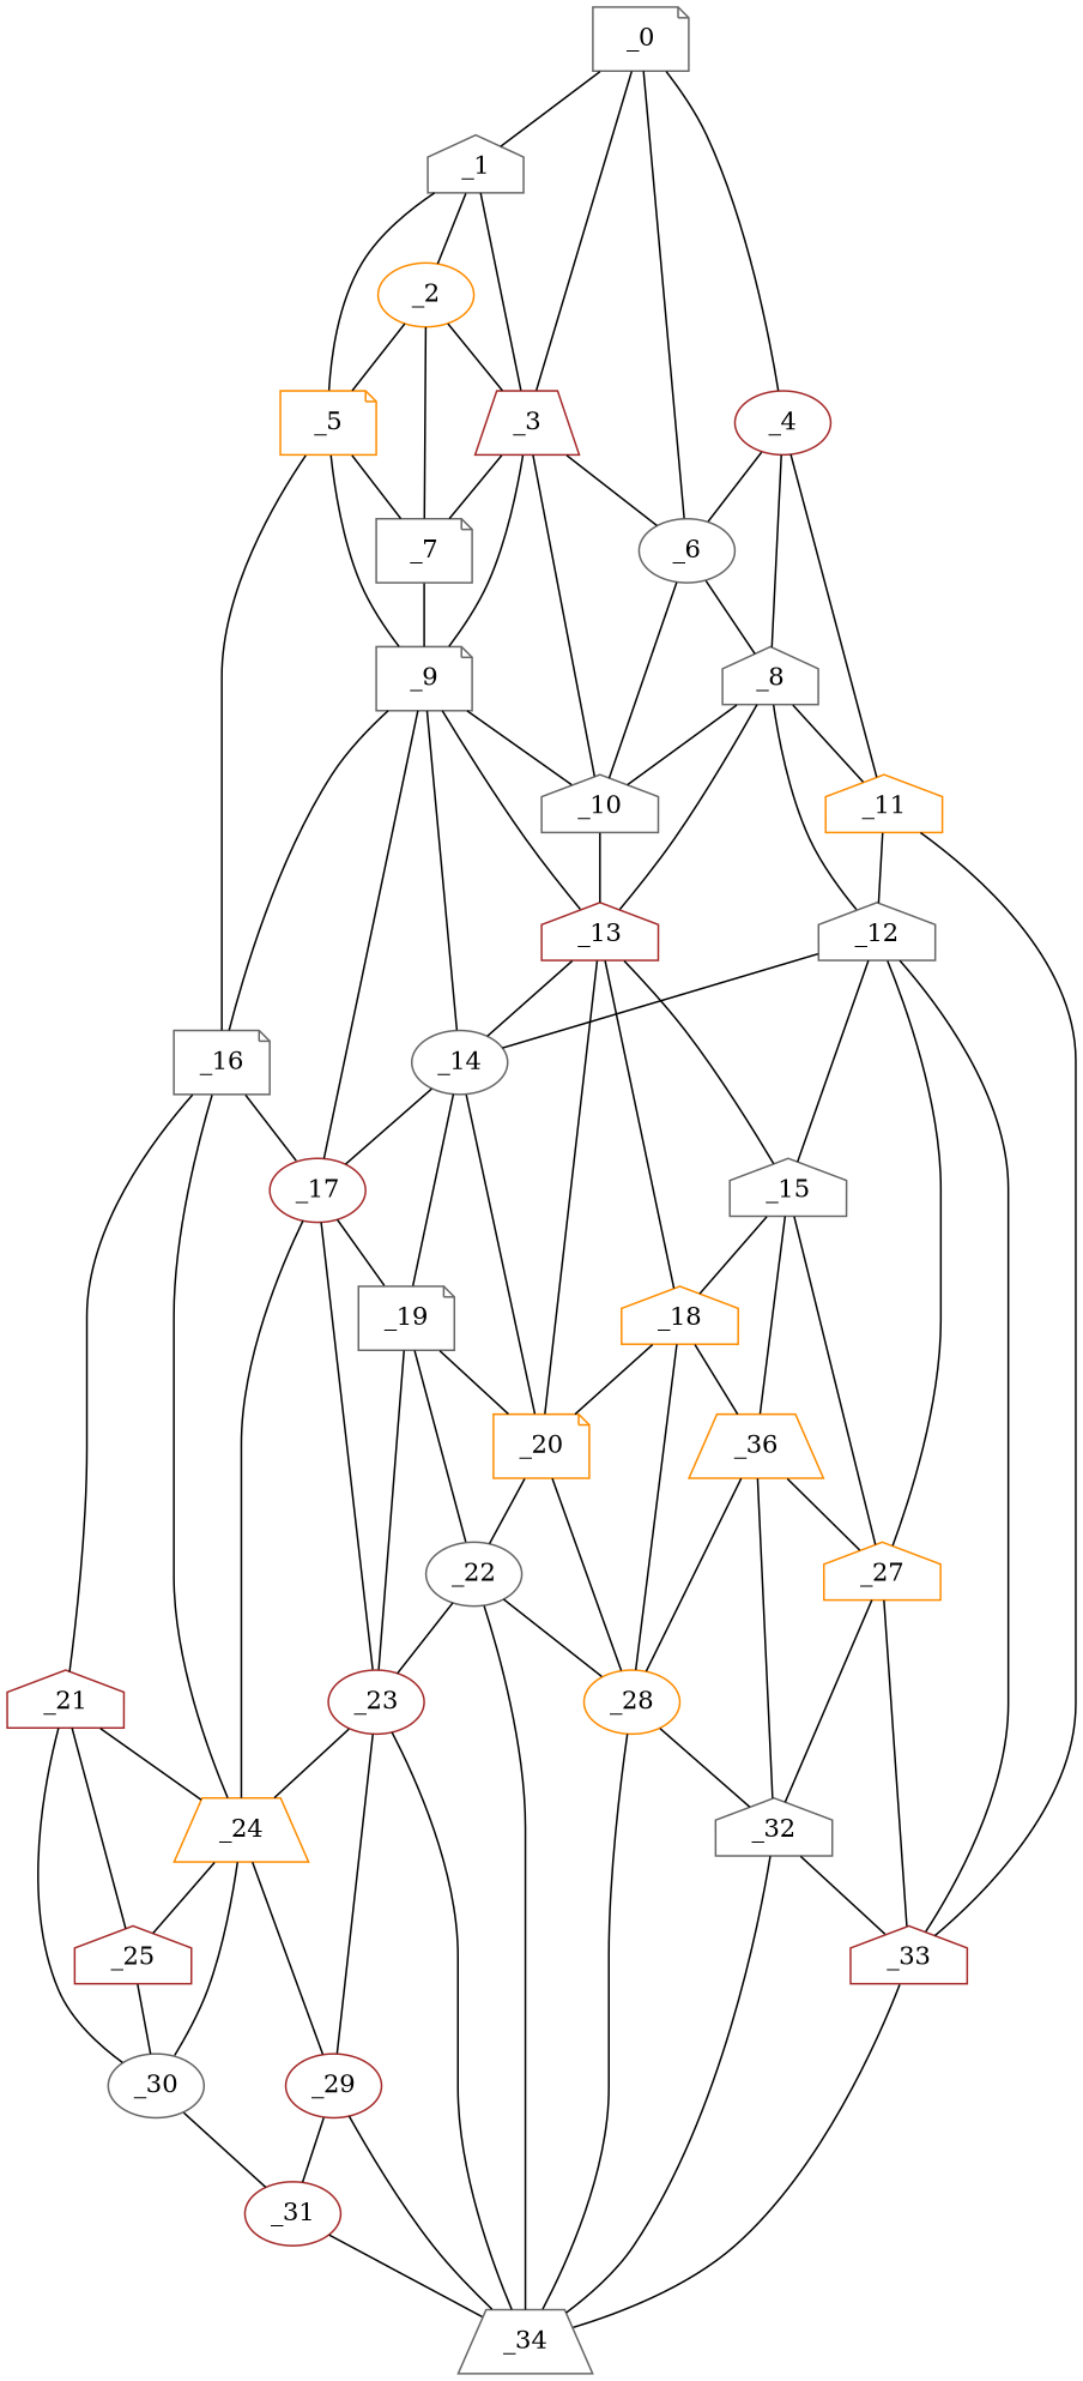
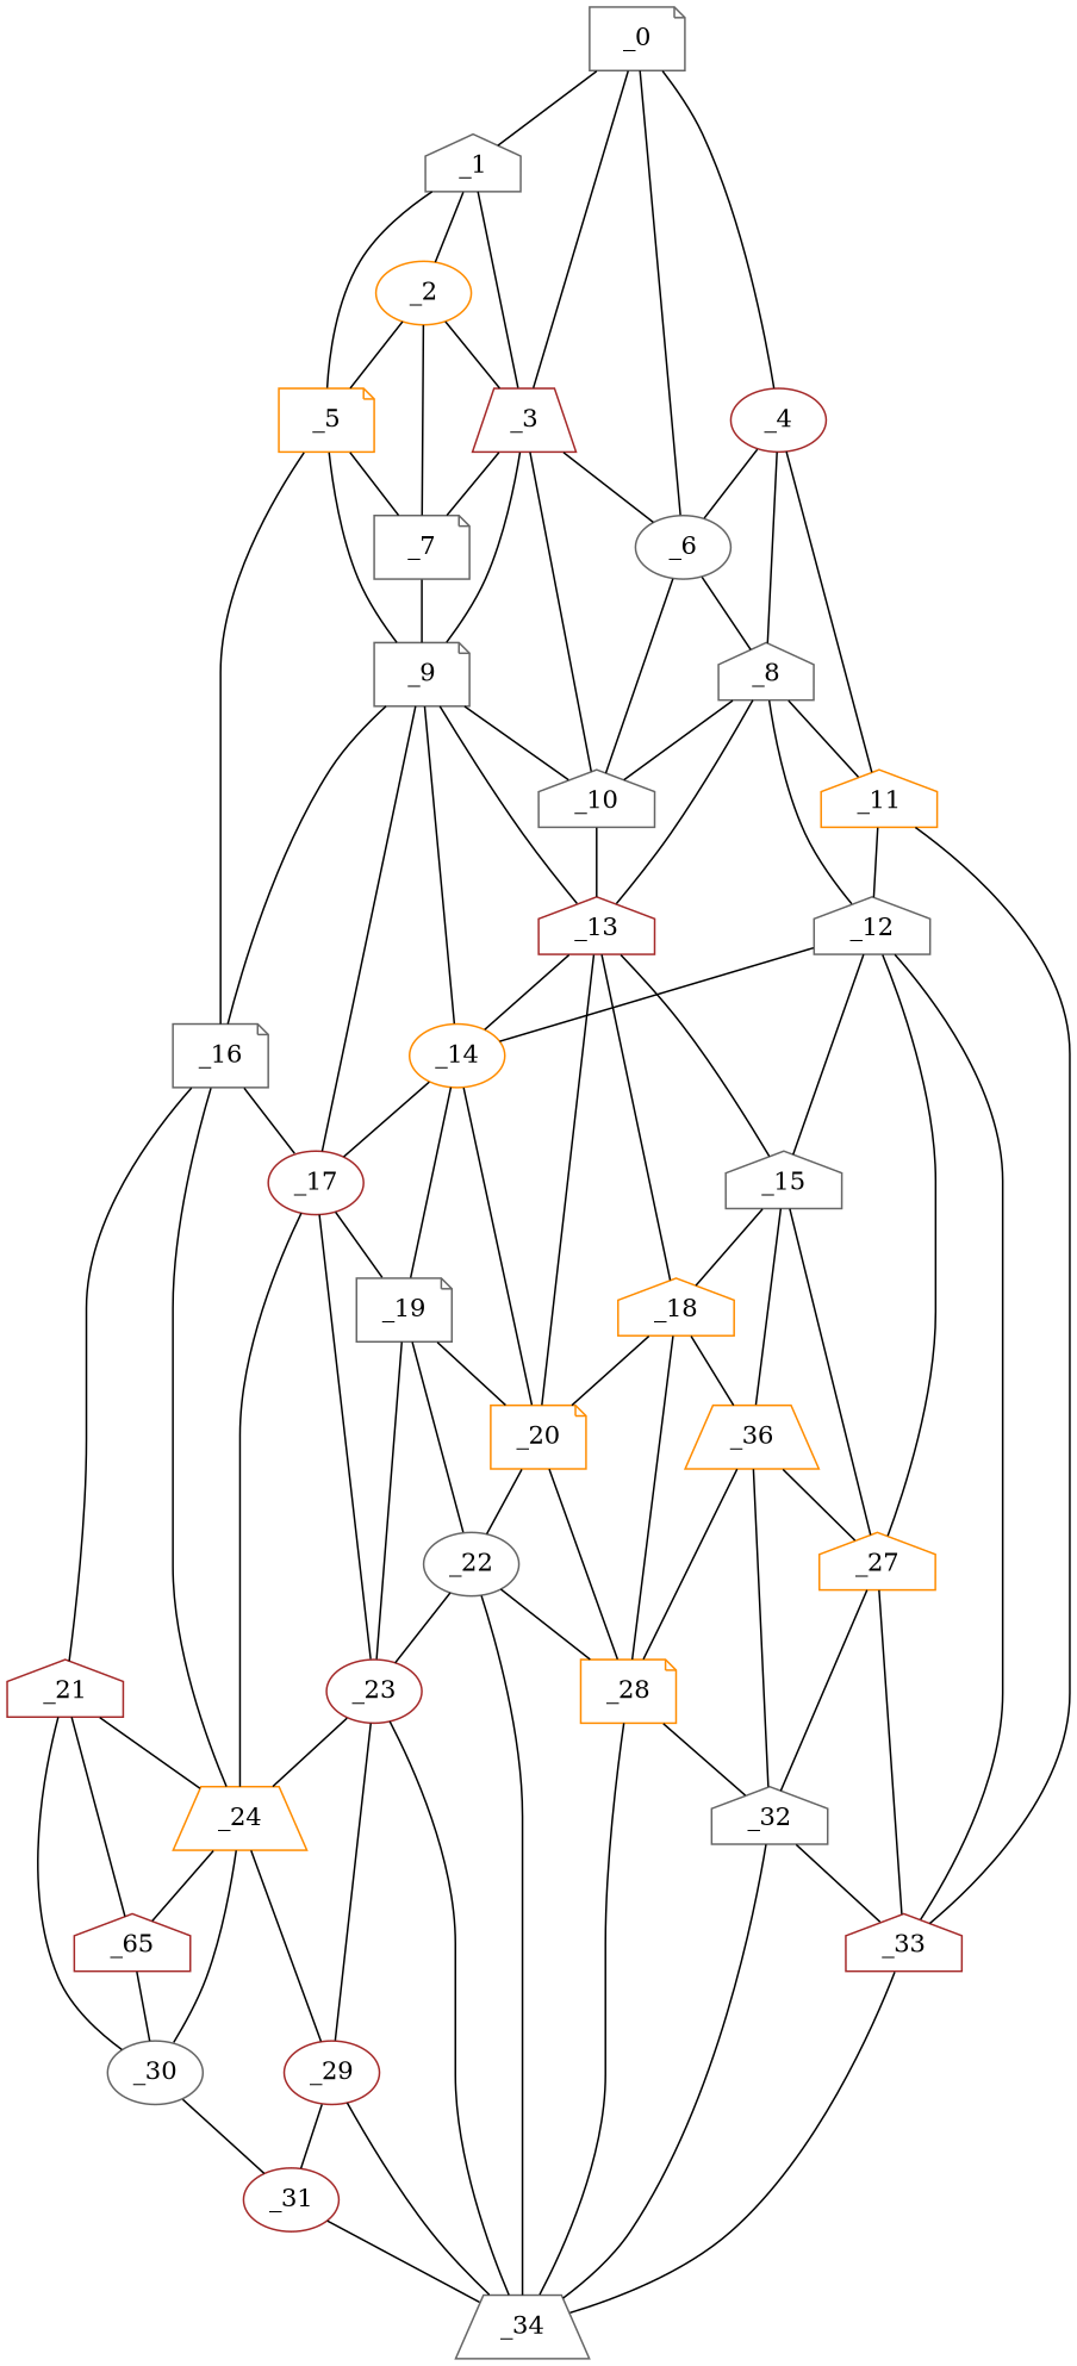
  graph {
    node [color=gray40 shape=house x=89 y=71]
    edge [valence=2]
    _0 [shape=note x=11 y=63]
    _1 [x=18 y=73]
    _3 [color=brown shape=trapezium x=25 y=68]
    _4 [color=brown shape=ellipse x=27 y=14]
    _6 [shape=ellipse x=31 y=46]
    _2 [color=darkorange shape=ellipse x=24]
    _5 [color=darkorange shape=note x=27 y=85]
    _7 [shape=note x=31 y=77]
    _9 [shape=note x=43 y=75]
    _10 [x=44 y=50]
    _8 [x=36 y=30]
    _11 [color=darkorange x=46 y=8]
    _16 [shape=note x=77 y=109]
    _13 [color=brown x=63 y=51]
-   _14 [shape=ellipse x=72 y=76]
+   _14 [color=darkorange shape=ellipse x=72 y=76]
    _17 [color=brown shape=ellipse x=79 y=96]
    _12 [x=60 y=16]
    _33 [color=brown x=103 y=16]
    _21 [color=brown x=88 y=111]
    _24 [color=darkorange shape=trapezium y=99]
    _15 [x=73 y=41]
    _18 [color=darkorange x=80 y=49]
    _20 [color=darkorange shape=note x=81 y=66]
    _19 [shape=note x=80 y=84]
    _23 [color=brown shape=ellipse y=83]
    _27 [color=darkorange x=95 y=28]
    _34 [shape=trapezium x=106]
-   _25 [color=brown x=91 y=107]
+   _25 [color=brown x=91 y=107 label=_65]
    _30 [shape=ellipse x=97 y=106]
    _29 [color=brown shape=ellipse x=95 y=92]
    n31 [color=darkorange label=_36 shape=trapezium x=93 y=44]
    _32 [x=101 y=37]
-   _28 [color=darkorange shape=ellipse x=95 y=65]
+   _28 [color=darkorange shape=note x=95 y=65]
    _22 [shape=ellipse y=69]
    _31 [color=brown shape=ellipse x=100 y=97]
    _0 -- _1 [valence=1]
    _0 -- _3
    _0 -- _4 [valence=1]
    _0 -- _6 [valence=1]
    _1 -- _3
    _1 -- _2 [valence=1]
    _1 -- _5 [valence=1]
    _3 -- _6
    _3 -- _7
    _3 -- _9
    _3 -- _10
    _4 -- _6 [valence=1]
    _4 -- _8
    _4 -- _11 [valence=1]
    _6 -- _10
    _6 -- _8 [valence=1]
    _2 -- _3 [valence=1]
    _2 -- _5
    _2 -- _7
    _5 -- _7 [valence=1]
    _5 -- _9 [valence=1]
    _5 -- _16 [valence=1]
    _7 -- _9 [valence=1]
    _9 -- _10
    _9 -- _16
    _9 -- _13 [valence=1]
    _9 -- _14 [valence=1]
    _9 -- _17
    _10 -- _13 [valence=1]
    _8 -- _10
    _8 -- _11 [valence=1]
    _8 -- _13
    _8 -- _12
    _11 -- _12
    _11 -- _33 [valence=1]
    _16 -- _17
    _16 -- _21 [valence=1]
    _16 -- _24 [valence=1]
    _13 -- _14
    _13 -- _15
    _13 -- _18
    _13 -- _20 [valence=1]
    _14 -- _17
    _14 -- _20
    _14 -- _19
    _17 -- _24
    _17 -- _19
    _17 -- _23
    _12 -- _14 [valence=1]
    _12 -- _33
    _12 -- _15
    _12 -- _27 [valence=1]
    _33 -- _34 [valence=1]
    _21 -- _24
    _21 -- _25 [valence=1]
    _21 -- _30 [valence=1]
    _24 -- _25
    _24 -- _30 [valence=1]
    _24 -- _29 [valence=1]
    _15 -- _18 [valence=1]
    _15 -- _27
    _15 -- n31
    _18 -- _20 [valence=1]
    _18 -- n31
    _18 -- _28 [valence=1]
    _20 -- _28
    _20 -- _22
    _19 -- _20
    _19 -- _23 [valence=1]
    _19 -- _22
    _23 -- _24 [valence=1]
    _23 -- _34 [valence=1]
    _23 -- _29 [valence=1]
    _27 -- _33
    _27 -- _32
    _25 -- _30
    _30 -- _31 [valence=1]
    _29 -- _34
    _29 -- _31
    n31 -- _27
    n31 -- _32 [valence=1]
    n31 -- _28
    _32 -- _33
    _32 -- _34
    _28 -- _34
    _28 -- _32
    _22 -- _23
    _22 -- _34
    _22 -- _28 [valence=1]
    _31 -- _34 [valence=1]
  }
